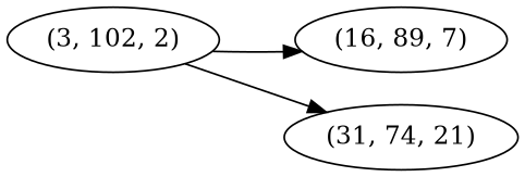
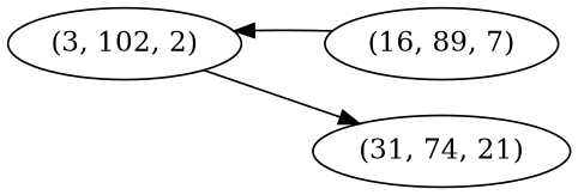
  digraph {
    rankdir=LR
    "(3, 102, 2)"
    "(16, 89, 7)"
    "(31, 74, 21)"
-   "(3, 102, 2)" -> "(16, 89, 7)"
+   "(16, 89, 7)" -> "(3, 102, 2)"
    "(3, 102, 2)" -> "(31, 74, 21)"
  }
